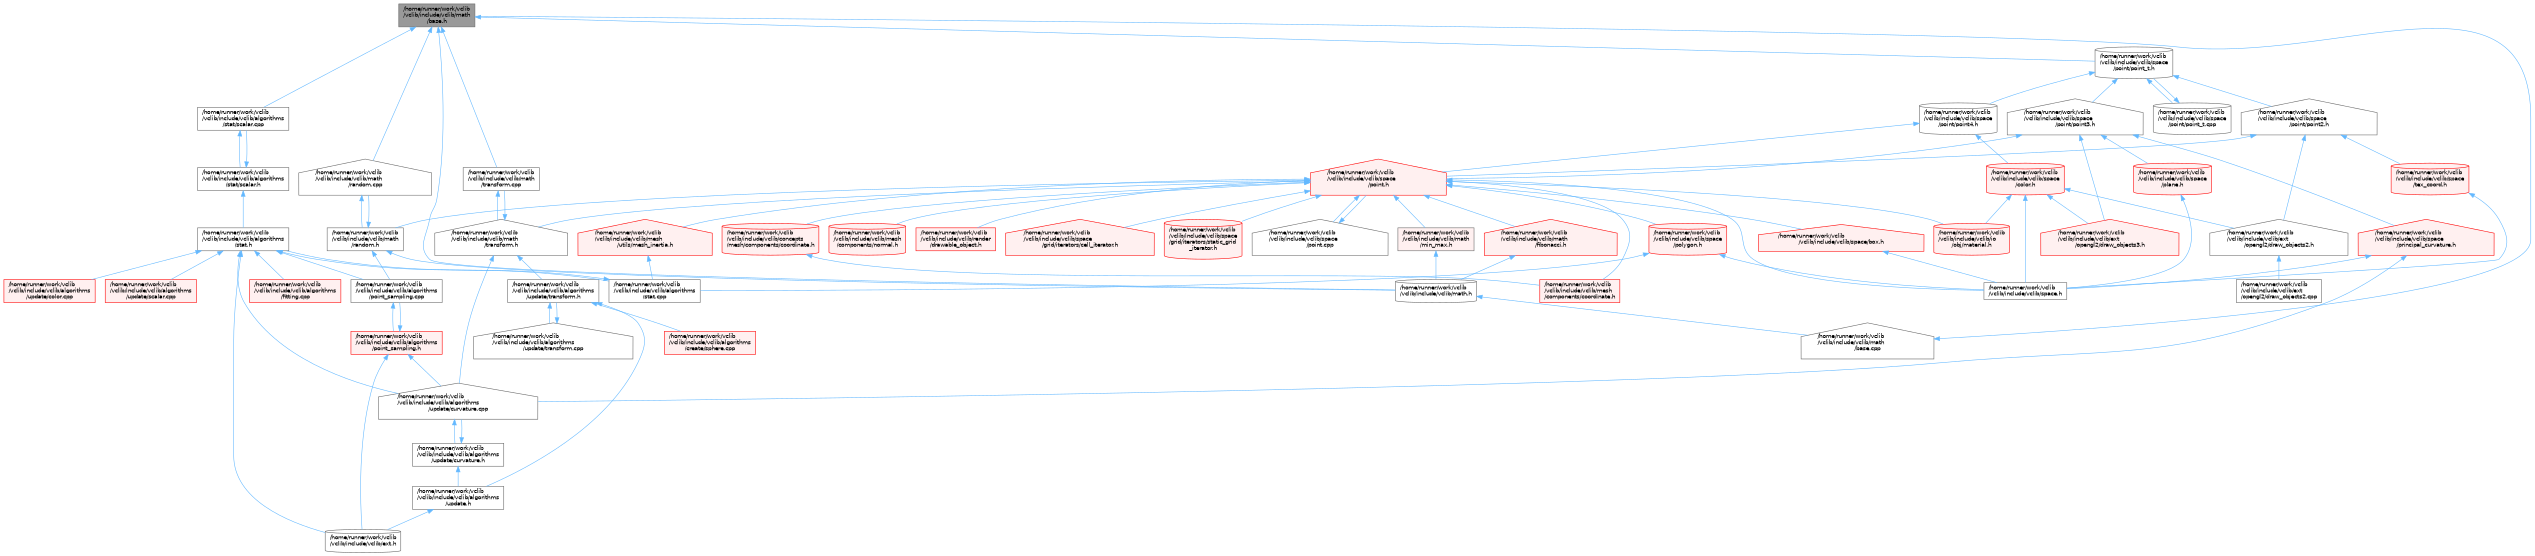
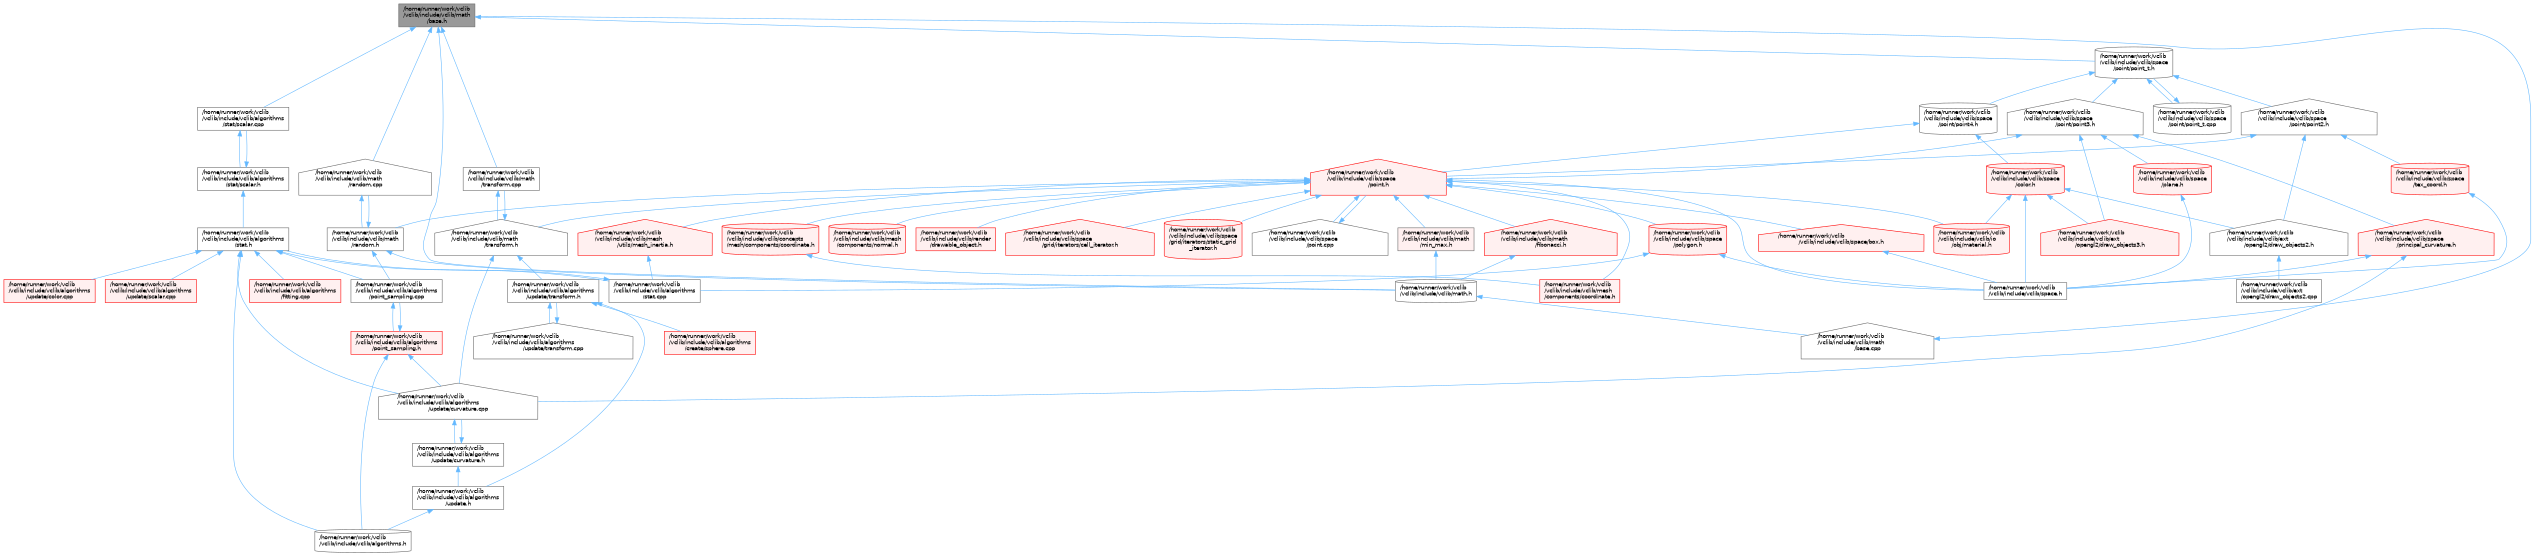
  digraph {
    node [color=grey40 fillcolor=white fontname=Helvetica fontsize=10 shape=box style=filled]
    edge [color=steelblue1 dir=back fontname=Helvetica fontsize=10 labelfontname=Helvetica labelfontsize=10 style=solid]
    n1 [color=gray40 fillcolor=grey60 fontcolor=black height=0.2 label="/home/runner/work/vclib\l/vclib/include/vclib/math\l/base.h" width=0.4]
    n2 [height=0.2 label="/home/runner/work/vclib\l/vclib/include/vclib/algorithms\l/stat/scalar.cpp" width=0.4]
    n3 [height=0.2 label="/home/runner/work/vclib\l/vclib/include/vclib/math.h" shape=cylinder width=0.4]
    n4 [height=0.2 label="/home/runner/work/vclib\l/vclib/include/vclib/math\l/random.cpp" shape=house width=0.4]
    n5 [height=0.2 label="/home/runner/work/vclib\l/vclib/include/vclib/math\l/transform.cpp" width=0.4]
    n6 [height=0.2 label="/home/runner/work/vclib\l/vclib/include/vclib/space\l/point/point_t.h" shape=cylinder width=0.4]
    n7 [height=0.2 label="/home/runner/work/vclib\l/vclib/include/vclib/algorithms\l/stat/scalar.h" width=0.4]
    n8 [height=0.2 label="/home/runner/work/vclib\l/vclib/include/vclib/math\l/base.cpp" shape=house width=0.4]
    n9 [height=0.2 label="/home/runner/work/vclib\l/vclib/include/vclib/math\l/random.h" width=0.4]
    n10 [height=0.2 label="/home/runner/work/vclib\l/vclib/include/vclib/math\l/transform.h" shape=house width=0.4]
    n11 [height=0.2 label="/home/runner/work/vclib\l/vclib/include/vclib/space\l/point/point2.h" shape=house width=0.4]
    n12 [height=0.2 label="/home/runner/work/vclib\l/vclib/include/vclib/space\l/point/point3.h" shape=house width=0.4]
    n13 [height=0.2 label="/home/runner/work/vclib\l/vclib/include/vclib/space\l/point/point4.h" shape=cylinder width=0.4]
    n14 [height=0.2 label="/home/runner/work/vclib\l/vclib/include/vclib/space\l/point/point_t.cpp" shape=cylinder width=0.4]
    n15 [height=0.2 label="/home/runner/work/vclib\l/vclib/include/vclib/algorithms\l/stat.h" width=0.4]
-   n16 [height=0.2 label="/home/runner/work/vclib\l/vclib/include/vclib/ext.h" shape=cylinder width=0.4]
+   n16 [height=0.2 label="/home/runner/work/vclib\l/vclib/include/vclib/algorithms.h" shape=cylinder width=0.4]
    n17 [color=red fillcolor="#FFF0F0" height=0.2 label="/home/runner/work/vclib\l/vclib/include/vclib/algorithms\l/fitting.cpp" width=0.4]
    n18 [height=0.2 label="/home/runner/work/vclib\l/vclib/include/vclib/algorithms\l/point_sampling.cpp" width=0.4]
    n19 [height=0.2 label="/home/runner/work/vclib\l/vclib/include/vclib/algorithms\l/update/curvature.cpp" shape=house width=0.4]
    n20 [height=0.2 label="/home/runner/work/vclib\l/vclib/include/vclib/algorithms\l/stat.cpp" width=0.4]
    n21 [color=red fillcolor="#FFF0F0" height=0.2 label="/home/runner/work/vclib\l/vclib/include/vclib/algorithms\l/update/color.cpp" width=0.4]
    n22 [color=red fillcolor="#FFF0F0" height=0.2 label="/home/runner/work/vclib\l/vclib/include/vclib/algorithms\l/update/scalar.cpp" width=0.4]
    n23 [color=red fillcolor="#FFF0F0" height=0.2 label="/home/runner/work/vclib\l/vclib/include/vclib/algorithms\l/point_sampling.h" width=0.4]
    n24 [height=0.2 label="/home/runner/work/vclib\l/vclib/include/vclib/algorithms\l/update/curvature.h" width=0.4]
    n25 [height=0.2 label="/home/runner/work/vclib\l/vclib/include/vclib/algorithms\l/update.h" width=0.4]
    n26 [height=0.2 label="/home/runner/work/vclib\l/vclib/include/vclib/algorithms\l/update/transform.h" width=0.4]
    n27 [color=red fillcolor="#FFF0F0" height=0.2 label="/home/runner/work/vclib\l/vclib/include/vclib/algorithms\l/create/sphere.cpp" width=0.4]
    n28 [height=0.2 label="/home/runner/work/vclib\l/vclib/include/vclib/algorithms\l/update/transform.cpp" shape=house width=0.4]
    n29 [height=0.2 label="/home/runner/work/vclib\l/vclib/include/vclib/ext\l/opengl2/draw_objects2.h" shape=house width=0.4]
    n30 [color=red fillcolor="#FFF0F0" height=0.2 label="/home/runner/work/vclib\l/vclib/include/vclib/space\l/point.h" shape=house width=0.4]
    n31 [color=red fillcolor="#FFF0F0" height=0.2 label="/home/runner/work/vclib\l/vclib/include/vclib/space\l/tex_coord.h" shape=cylinder width=0.4]
    n32 [color=red fillcolor="#FFF0F0" height=0.2 label="/home/runner/work/vclib\l/vclib/include/vclib/ext\l/opengl2/draw_objects3.h" shape=house width=0.4]
    n33 [color=red fillcolor="#FFF0F0" height=0.2 label="/home/runner/work/vclib\l/vclib/include/vclib/space\l/plane.h" shape=cylinder width=0.4]
    n34 [color=red fillcolor="#FFF0F0" height=0.2 label="/home/runner/work/vclib\l/vclib/include/vclib/space\l/principal_curvature.h" shape=house width=0.4]
    n35 [color=red fillcolor="#FFF0F0" height=0.2 label="/home/runner/work/vclib\l/vclib/include/vclib/space\l/color.h" shape=cylinder width=0.4]
    n36 [height=0.2 label="/home/runner/work/vclib\l/vclib/include/vclib/ext\l/opengl2/draw_objects2.cpp" width=0.4]
    n37 [color=red fillcolor="#FFF0F0" height=0.2 label="/home/runner/work/vclib\l/vclib/include/vclib/concepts\l/mesh/components/coordinate.h" shape=cylinder width=0.4]
    n38 [color=red fillcolor="#FFF0F0" height=0.2 label="/home/runner/work/vclib\l/vclib/include/vclib/mesh\l/components/coordinate.h" width=0.4]
    n39 [color=red fillcolor="#FFF0F0" height=0.2 label="/home/runner/work/vclib\l/vclib/include/vclib/io\l/obj/material.h" shape=cylinder width=0.4]
    n40 [color=red fillcolor="#FFF0F0" height=0.2 label="/home/runner/work/vclib\l/vclib/include/vclib/math\l/fibonacci.h" shape=house width=0.4]
    n41 [fillcolor="#FFF0F0" height=0.2 label="/home/runner/work/vclib\l/vclib/include/vclib/math\l/min_max.h" width=0.4]
    n42 [color=red fillcolor="#FFF0F0" height=0.2 label="/home/runner/work/vclib\l/vclib/include/vclib/mesh\l/components/normal.h" shape=cylinder width=0.4]
    n43 [color=red fillcolor="#FFF0F0" height=0.2 label="/home/runner/work/vclib\l/vclib/include/vclib/mesh\l/utils/mesh_inertia.h" shape=house width=0.4]
    n44 [color=red fillcolor="#FFF0F0" height=0.2 label="/home/runner/work/vclib\l/vclib/include/vclib/render\l/drawable_object.h" width=0.4]
    n45 [height=0.2 label="/home/runner/work/vclib\l/vclib/include/vclib/space.h" width=0.4]
    n46 [color=red fillcolor="#FFF0F0" height=0.2 label="/home/runner/work/vclib\l/vclib/include/vclib/space/box.h" shape=house width=0.4]
    n47 [color=red fillcolor="#FFF0F0" height=0.2 label="/home/runner/work/vclib\l/vclib/include/vclib/space\l/grid/iterators/cell_iterator.h" shape=house width=0.4]
    n48 [color=red fillcolor="#FFF0F0" height=0.2 label="/home/runner/work/vclib\l/vclib/include/vclib/space\l/grid/iterators/static_grid\l_iterator.h" shape=cylinder width=0.4]
    n49 [height=0.2 label="/home/runner/work/vclib\l/vclib/include/vclib/space\l/point.cpp" shape=house width=0.4]
    n50 [color=red fillcolor="#FFF0F0" height=0.2 label="/home/runner/work/vclib\l/vclib/include/vclib/space\l/polygon.h" shape=cylinder width=0.4]
    n1 -> n2
    n1 -> n3
    n1 -> n4
    n1 -> n5
    n1 -> n6
    n2 -> n7
    n3 -> n8
    n4 -> n9
    n5 -> n10
    n6 -> n11
    n6 -> n12
    n6 -> n13
    n6 -> n14
    n7 -> n2
    n7 -> n15
    n8 -> n1
    n9 -> n3
    n9 -> n4
    n9 -> n18
    n10 -> n5
    n10 -> n19
    n10 -> n26
    n11 -> n29
    n11 -> n30
    n11 -> n31
    n12 -> n30
    n12 -> n32
    n12 -> n33
    n12 -> n34
    n13 -> n30
    n13 -> n35
    n14 -> n6
    n15 -> n16
    n15 -> n17
    n15 -> n18
    n15 -> n19
    n15 -> n20
    n15 -> n21
    n15 -> n22
    n18 -> n23
    n19 -> n24
    n20 -> n15
    n23 -> n16
    n23 -> n18
    n23 -> n19
    n24 -> n19
    n24 -> n25
    n25 -> n16
    n26 -> n25
    n26 -> n27
    n26 -> n28
    n28 -> n26
    n29 -> n36
    n30 -> n9
    n30 -> n10
    n30 -> n37
    n30 -> n38
    n30 -> n39
    n30 -> n40
    n30 -> n41
    n30 -> n42
    n30 -> n43
    n30 -> n44
    n30 -> n45
    n30 -> n46
    n30 -> n47
    n30 -> n48
    n30 -> n49
    n30 -> n50
    n31 -> n45
    n33 -> n45
    n34 -> n19
    n34 -> n45
    n35 -> n29
    n35 -> n32
    n35 -> n39
    n35 -> n45
    n37 -> n38
    n40 -> n3
    n41 -> n3
    n43 -> n20
    n46 -> n45
    n49 -> n30
    n50 -> n20
    n50 -> n45
  }
